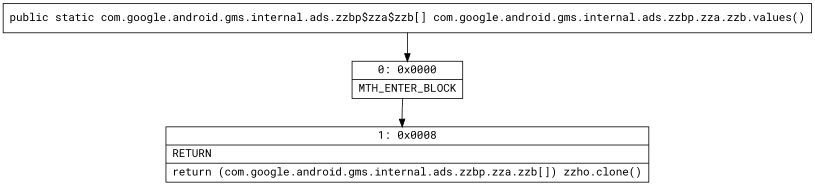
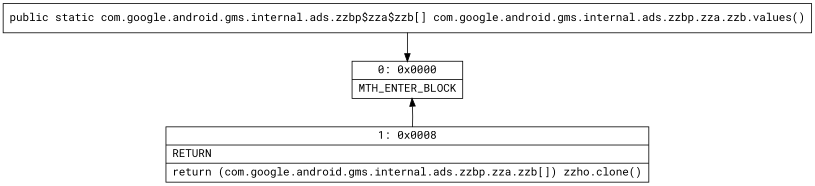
  digraph {
    fontname="Roboto Mono"
    node [shape=record fontname="Roboto Mono"]
    edge [fontname="Roboto Mono"]
    n1 [label="{0\:\ 0x0000|MTH_ENTER_BLOCK\l}"]
    n2 [label="{1\:\ 0x0008|RETURN\l|return (com.google.android.gms.internal.ads.zzbp.zza.zzb[]) zzho.clone()\l}"]
    n3 [label="{public static com.google.android.gms.internal.ads.zzbp$zza$zzb[] com.google.android.gms.internal.ads.zzbp.zza.zzb.values() }"]
-   n1 -> n2
+   n2 -> n1
    n3 -> n1
  }
